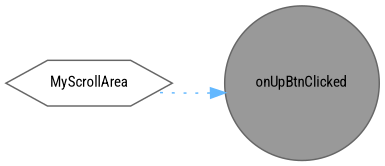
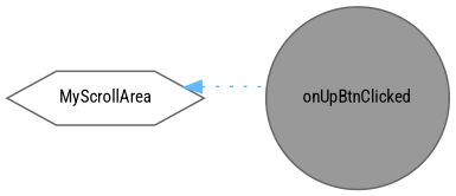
  digraph {
    rankdir=RL
    fontname="Roboto Condensed"
    node [fontname="Roboto Condensed" fontsize=10 style=filled]
    n1 [color=gray40 fillcolor=grey60 fontcolor=black height=0.2 label=onUpBtnClicked shape=circle width=0.4]
    n2 [color=grey40 fillcolor=white height=0.2 label=MyScrollArea shape=hexagon width=0.4]
-   n1 -> n2 [color=steelblue1 dir=back fontname="Roboto Condensed" fontsize=10 labelfontname=Helvetica labelfontsize=10 style=dotted]
+   n2 -> n1 [color=steelblue1 dir=back fontname="Roboto Condensed" fontsize=10 labelfontname=Helvetica labelfontsize=10 style=dotted]
  }
